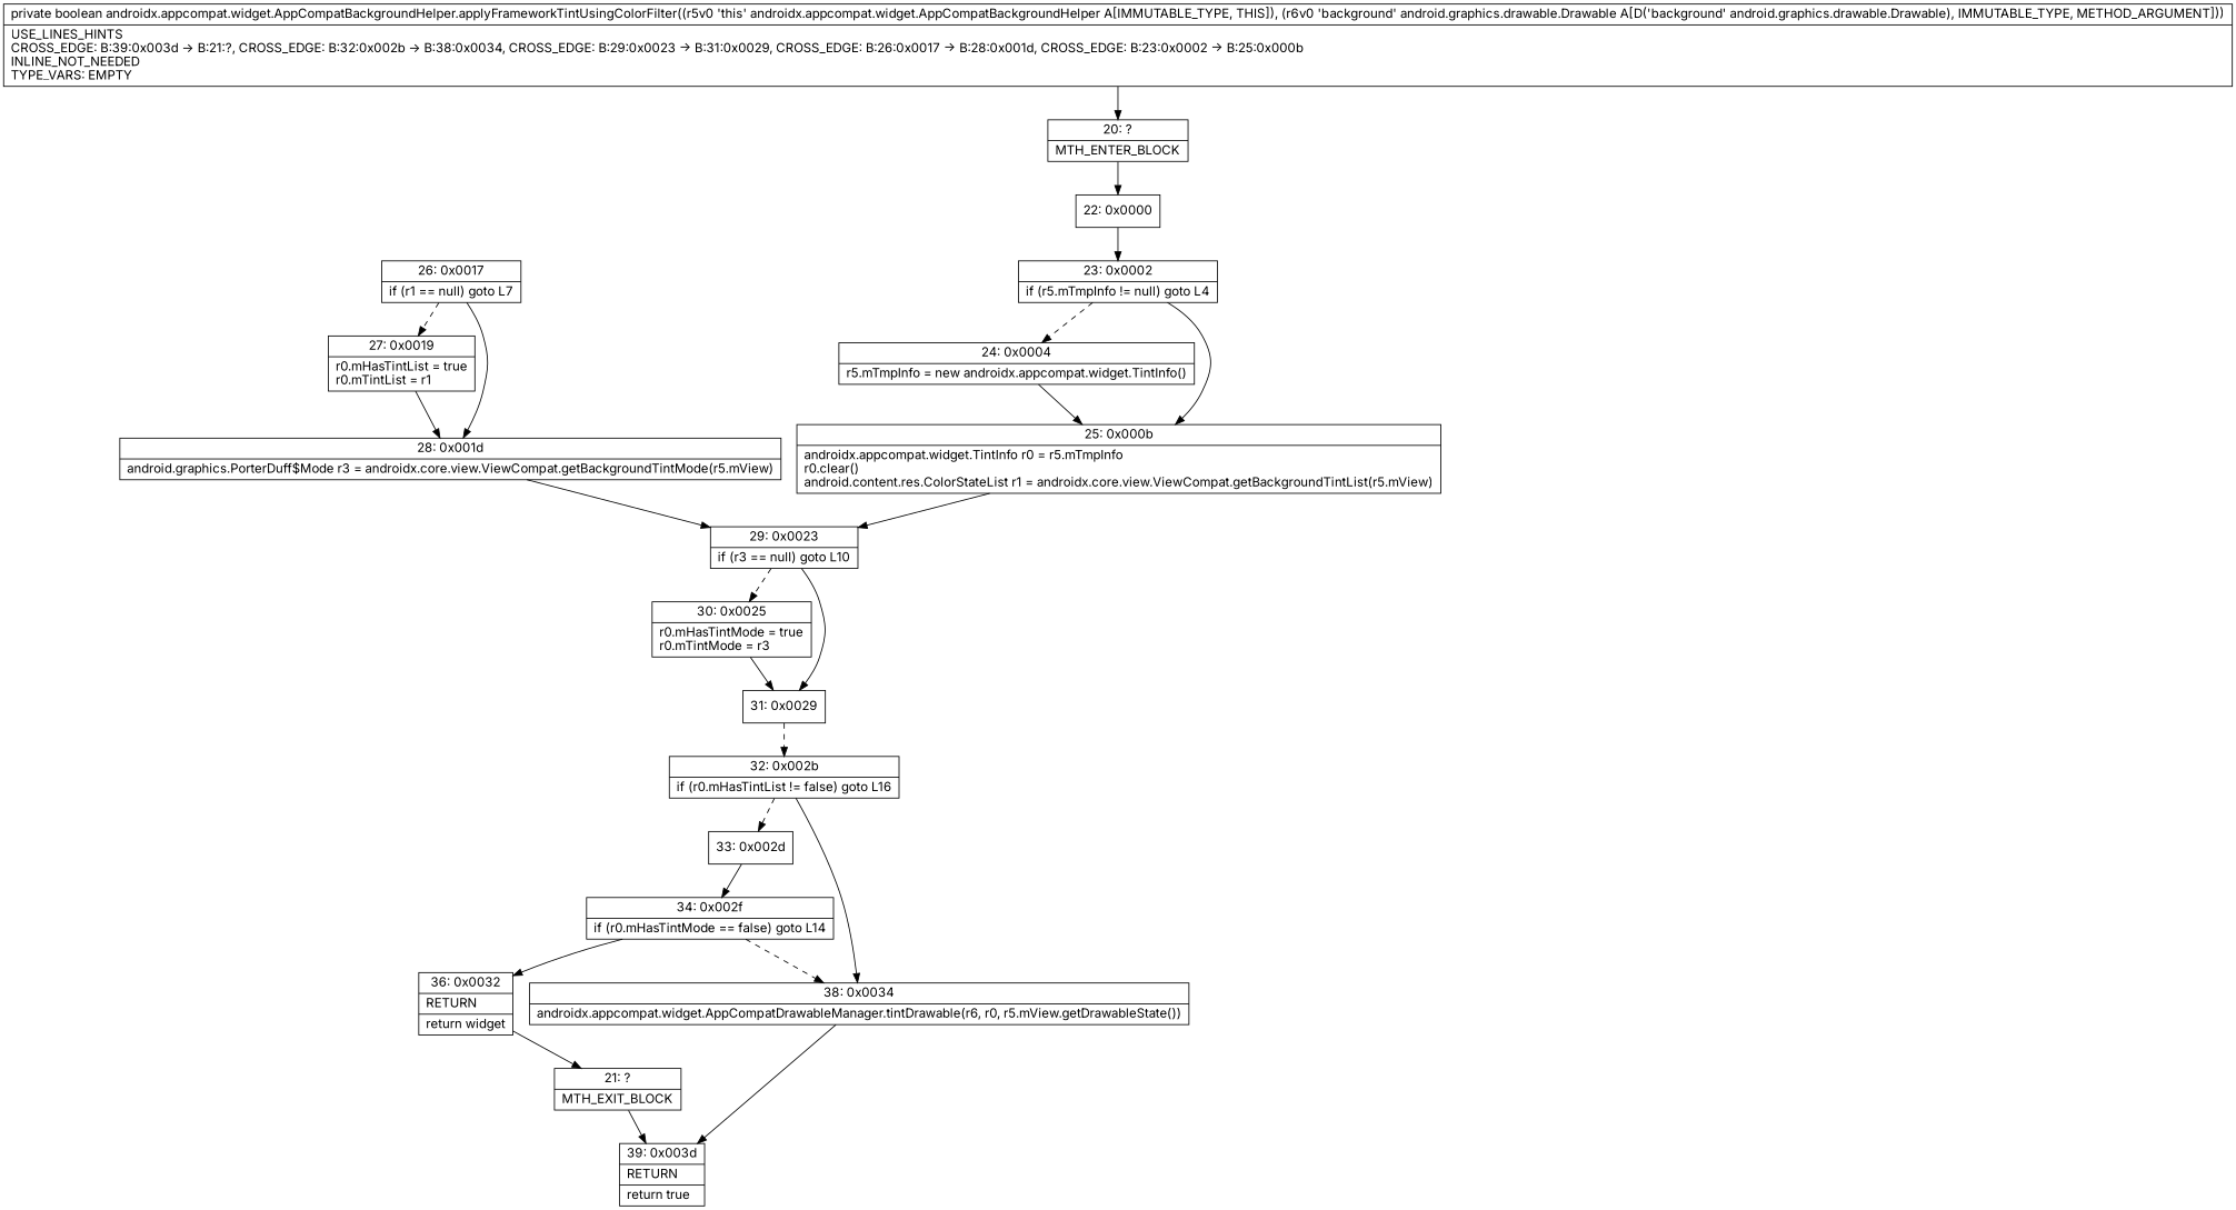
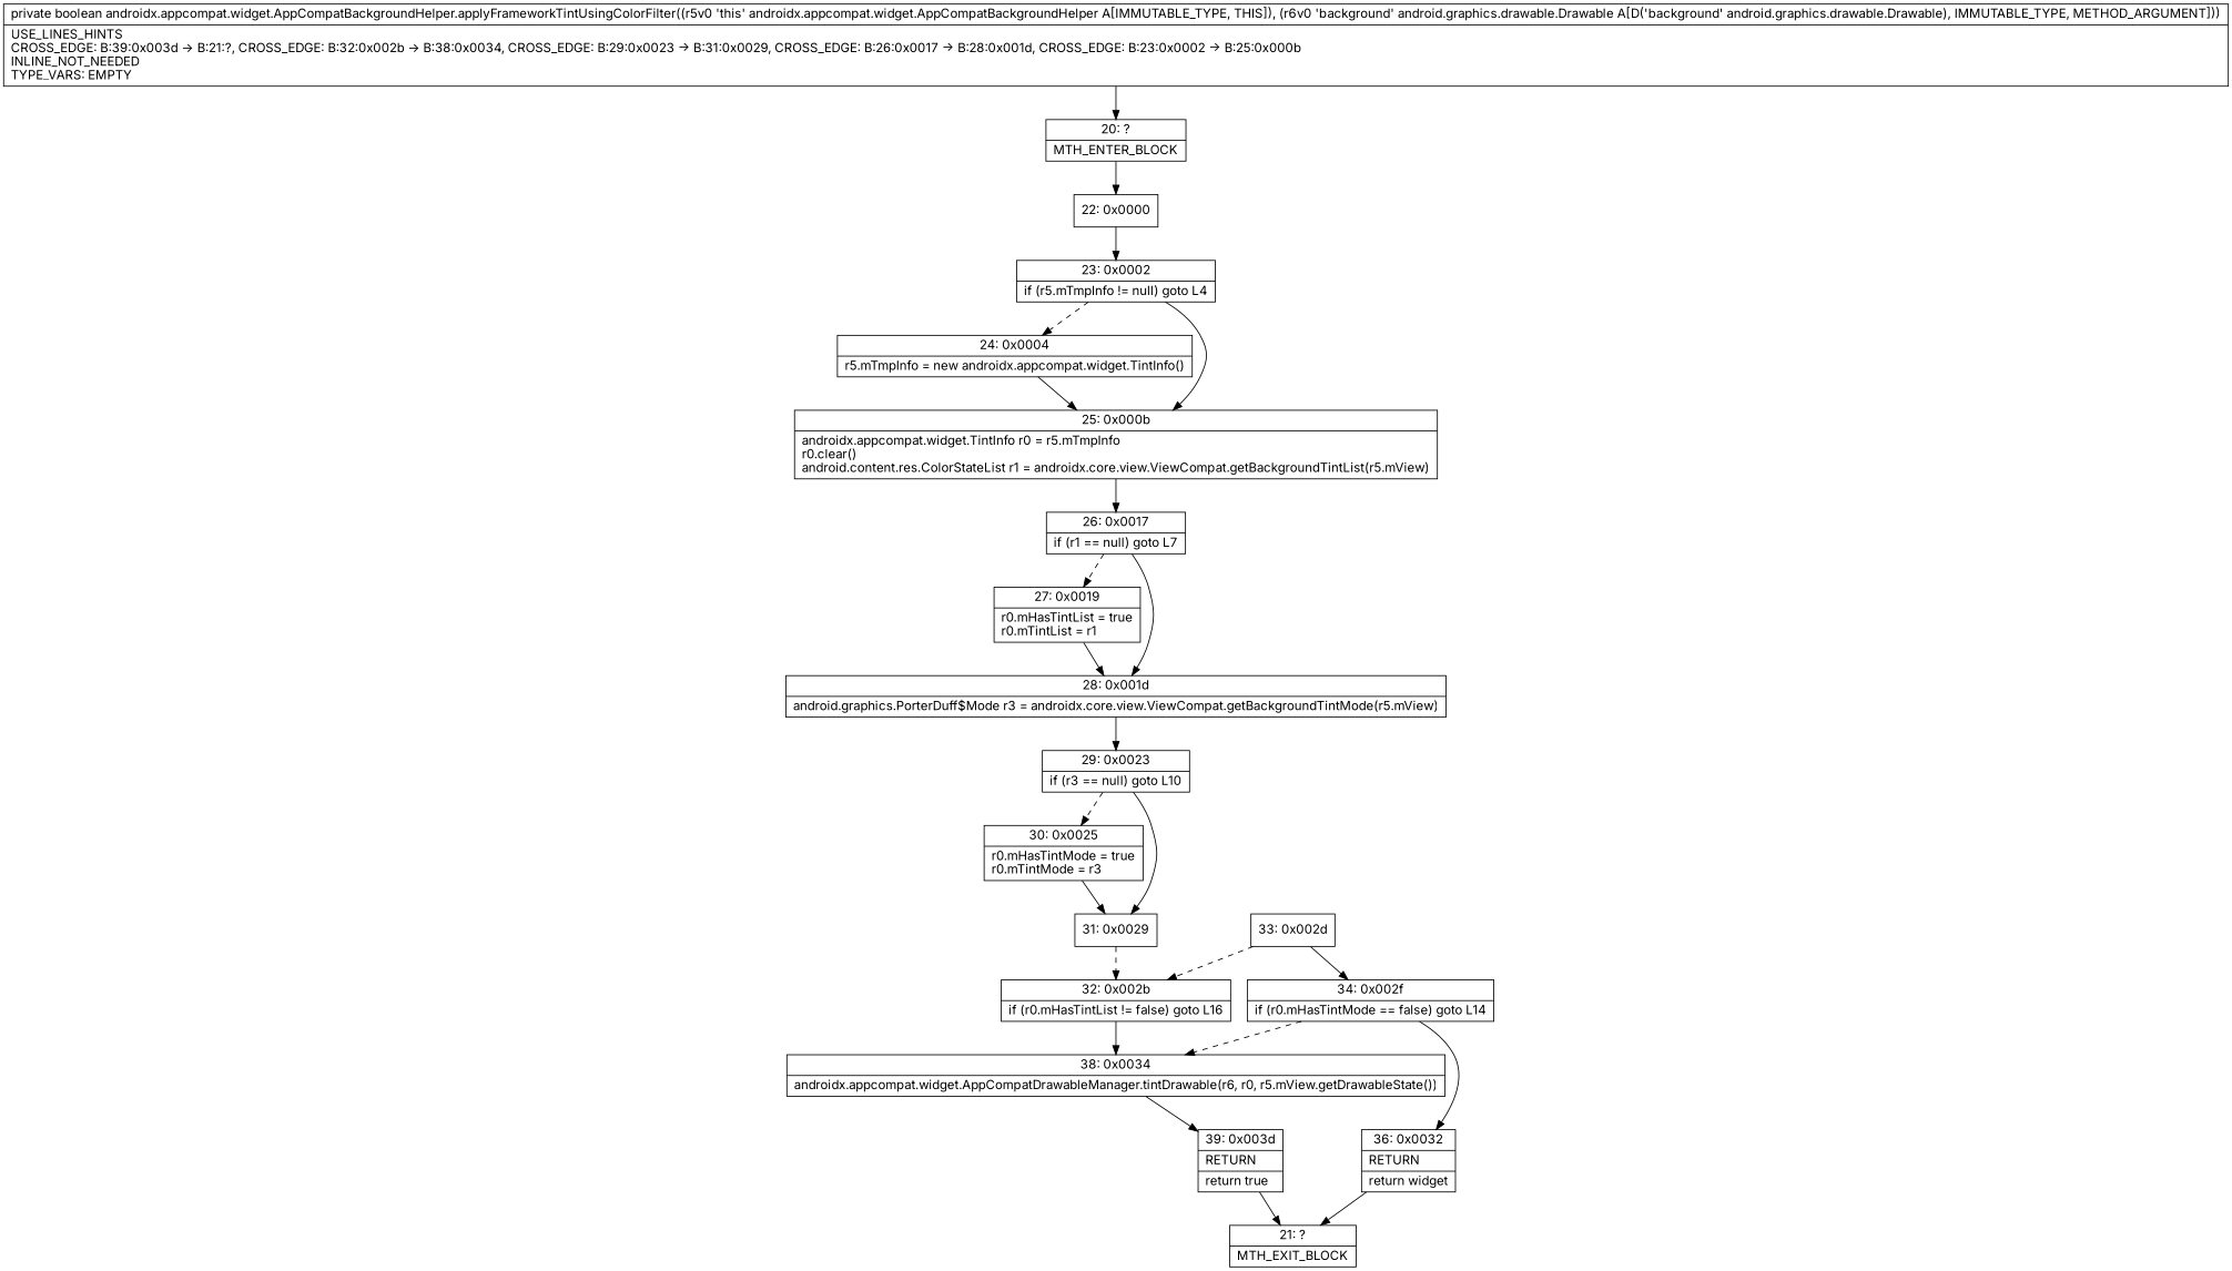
  digraph {
    fontname=Inter
    node [fontname=Inter shape=record]
    edge [fontname=Inter]
    n1 [label="{20\:\ ?|MTH_ENTER_BLOCK\l}"]
    n2 [label="{22\:\ 0x0000}"]
    n3 [label="{23\:\ 0x0002|if (r5.mTmpInfo != null) goto L4\l}"]
    n4 [label="{24\:\ 0x0004|r5.mTmpInfo = new androidx.appcompat.widget.TintInfo()\l}"]
    n5 [label="{25\:\ 0x000b|androidx.appcompat.widget.TintInfo r0 = r5.mTmpInfo\lr0.clear()\landroid.content.res.ColorStateList r1 = androidx.core.view.ViewCompat.getBackgroundTintList(r5.mView)\l}"]
    n6 [label="{26\:\ 0x0017|if (r1 == null) goto L7\l}"]
    n7 [label="{27\:\ 0x0019|r0.mHasTintList = true\lr0.mTintList = r1\l}"]
    n8 [label="{28\:\ 0x001d|android.graphics.PorterDuff$Mode r3 = androidx.core.view.ViewCompat.getBackgroundTintMode(r5.mView)\l}"]
    n9 [label="{29\:\ 0x0023|if (r3 == null) goto L10\l}"]
    n10 [label="{30\:\ 0x0025|r0.mHasTintMode = true\lr0.mTintMode = r3\l}"]
    n11 [label="{31\:\ 0x0029}"]
    n12 [label="{32\:\ 0x002b|if (r0.mHasTintList != false) goto L16\l}"]
    n13 [label="{33\:\ 0x002d}"]
    n14 [label="{38\:\ 0x0034|androidx.appcompat.widget.AppCompatDrawableManager.tintDrawable(r6, r0, r5.mView.getDrawableState())\l}"]
    n15 [label="{34\:\ 0x002f|if (r0.mHasTintMode == false) goto L14\l}"]
    n16 [label="{39\:\ 0x003d|RETURN\l|return true\l}"]
    n17 [label="{36\:\ 0x0032|RETURN\l|return widget\l}"]
    n18 [label="{21\:\ ?|MTH_EXIT_BLOCK\l}"]
    n19 [label="{private boolean androidx.appcompat.widget.AppCompatBackgroundHelper.applyFrameworkTintUsingColorFilter((r5v0 'this' androidx.appcompat.widget.AppCompatBackgroundHelper A[IMMUTABLE_TYPE, THIS]), (r6v0 'background' android.graphics.drawable.Drawable A[D('background' android.graphics.drawable.Drawable), IMMUTABLE_TYPE, METHOD_ARGUMENT]))  | USE_LINES_HINTS\lCROSS_EDGE: B:39:0x003d \-\> B:21:?, CROSS_EDGE: B:32:0x002b \-\> B:38:0x0034, CROSS_EDGE: B:29:0x0023 \-\> B:31:0x0029, CROSS_EDGE: B:26:0x0017 \-\> B:28:0x001d, CROSS_EDGE: B:23:0x0002 \-\> B:25:0x000b\lINLINE_NOT_NEEDED\lTYPE_VARS: EMPTY\l}"]
    n1 -> n2
    n2 -> n3
    n3 -> n4 [style=dashed]
    n3 -> n5
    n4 -> n5
-   n5 -> n9
+   n5 -> n6
    n6 -> n7 [style=dashed]
    n6 -> n8
    n7 -> n8
    n8 -> n9
    n9 -> n10 [style=dashed]
    n9 -> n11
    n10 -> n11
    n11 -> n12 [style=dashed]
-   n12 -> n13 [style=dashed]
+   n13 -> n12 [style=dashed]
    n12 -> n14
    n13 -> n15
    n14 -> n16
    n15 -> n14 [style=dashed]
    n15 -> n17
-   n18 -> n16
+   n16 -> n18
    n17 -> n18
    n19 -> n1
  }
